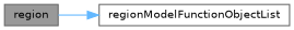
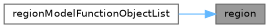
  digraph {
    rankdir=RL
    node [fontname=Helvetica fontsize=10 shape=box style=filled]
    n1 [color=gray40 fillcolor=grey60 fontcolor=black height=0.2 label=region width=0.4]
    n2 [color=grey40 fillcolor=white height=0.2 label=regionModelFunctionObjectList width=0.4]
-   n2 -> n1 [color=steelblue1 dir=back fontname=Helvetica fontsize=10 labelfontname=Helvetica labelfontsize=10 style=solid]
+   n1 -> n2 [color=steelblue1 dir=back fontname=Helvetica fontsize=10 labelfontname=Helvetica labelfontsize=10 style=solid]
  }
